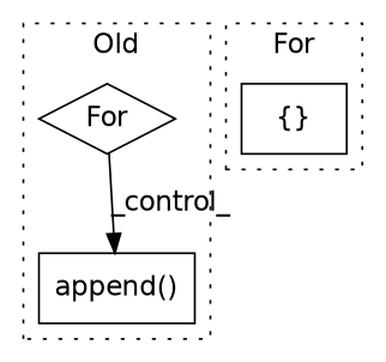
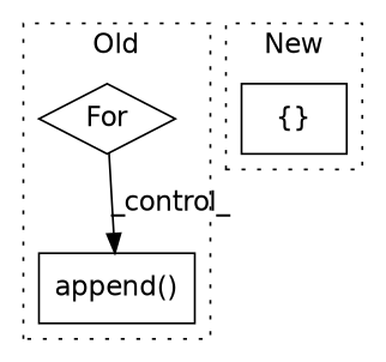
  digraph {
    fontname="DejaVu Sans"
    node [shape=box fontname="DejaVu Sans"]
    n1 [a=75 l="13,1" label="append()" s="24735,24773"]
    n2 [a=107 l="4,174" label=For s="24230,24271" shape=diamond]
    n3 [a=59 l="1,0" label="{}" s="23749,23754"]
    subgraph cluster_1 {
      label=Old
      style=dotted
      n1
      n2
    }
    subgraph cluster_2 {
-     label=For
+     label=New
      style=dotted
      n3
    }
    n2 -> n1 [label=_control_ fontname="DejaVu Sans"]
  }
